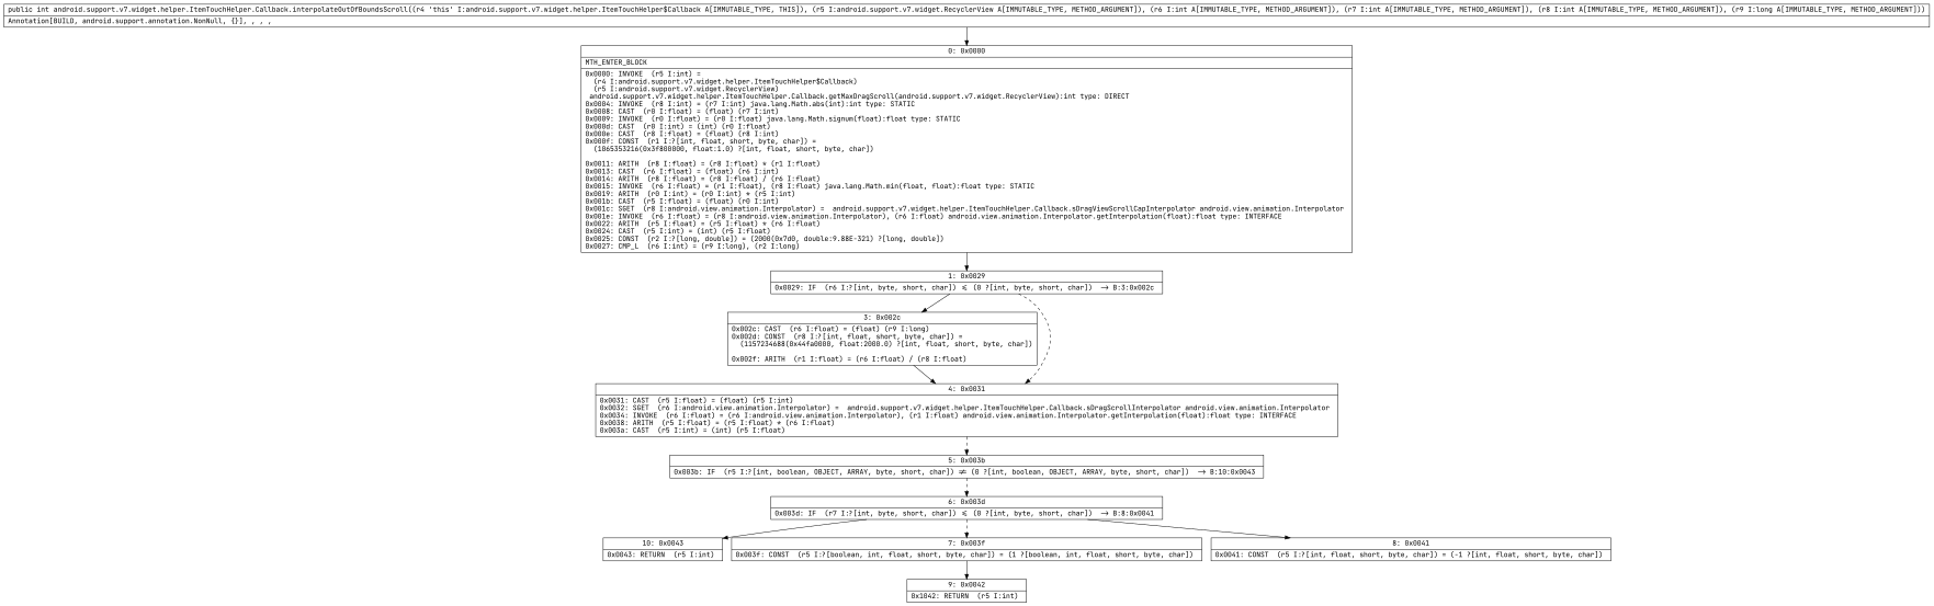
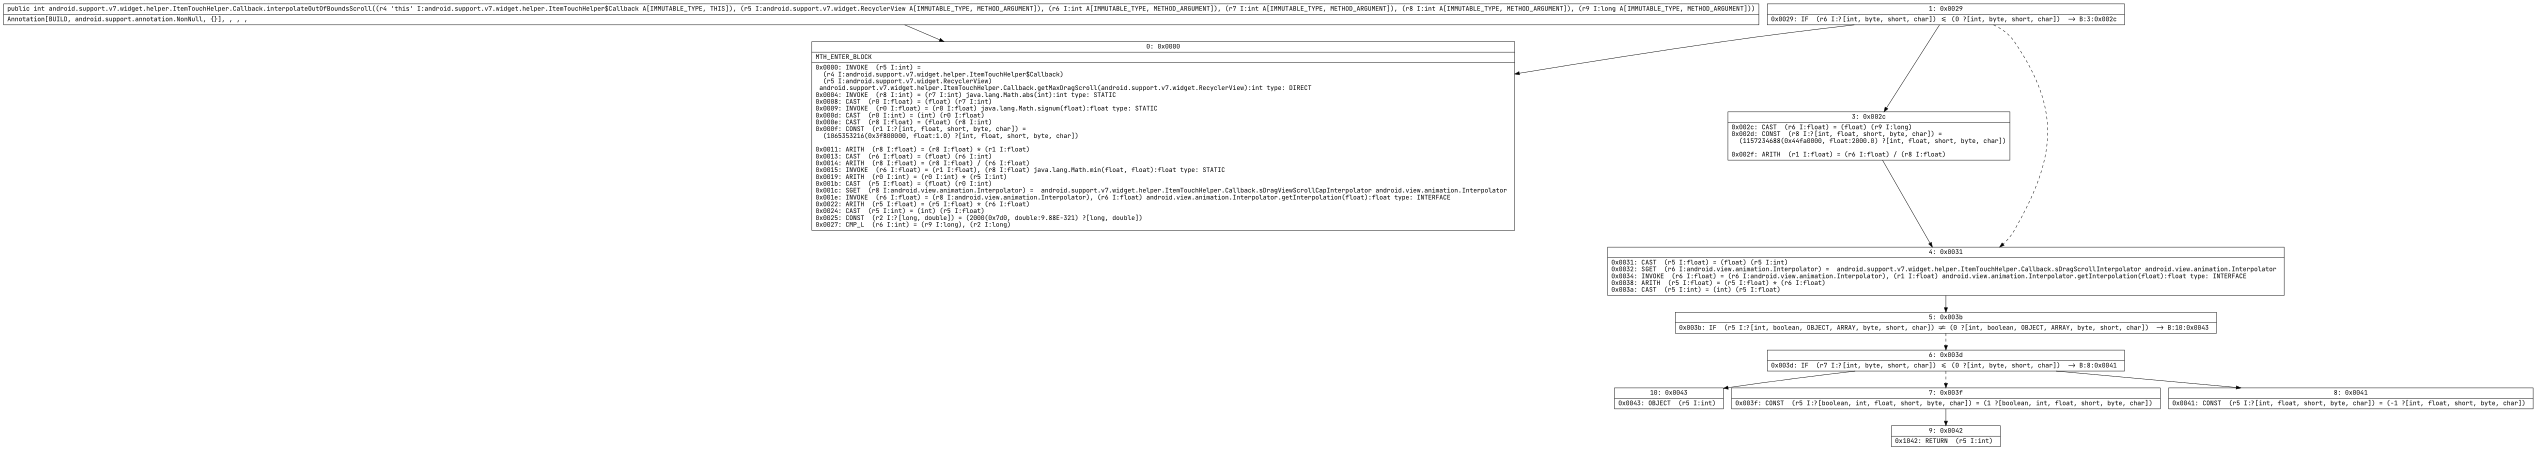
  digraph {
    fontname="JetBrains Mono"
    node [fontname="JetBrains Mono" shape=record]
    edge [fontname="JetBrains Mono"]
    n1 [label="{0\:\ 0x0000|MTH_ENTER_BLOCK\l|0x0000: INVOKE  (r5 I:int) = \l  (r4 I:android.support.v7.widget.helper.ItemTouchHelper$Callback)\l  (r5 I:android.support.v7.widget.RecyclerView)\l android.support.v7.widget.helper.ItemTouchHelper.Callback.getMaxDragScroll(android.support.v7.widget.RecyclerView):int type: DIRECT \l0x0004: INVOKE  (r8 I:int) = (r7 I:int) java.lang.Math.abs(int):int type: STATIC \l0x0008: CAST  (r0 I:float) = (float) (r7 I:int) \l0x0009: INVOKE  (r0 I:float) = (r0 I:float) java.lang.Math.signum(float):float type: STATIC \l0x000d: CAST  (r0 I:int) = (int) (r0 I:float) \l0x000e: CAST  (r8 I:float) = (float) (r8 I:int) \l0x000f: CONST  (r1 I:?[int, float, short, byte, char]) = \l  (1065353216(0x3f800000, float:1.0) ?[int, float, short, byte, char])\l \l0x0011: ARITH  (r8 I:float) = (r8 I:float) * (r1 I:float) \l0x0013: CAST  (r6 I:float) = (float) (r6 I:int) \l0x0014: ARITH  (r8 I:float) = (r8 I:float) \/ (r6 I:float) \l0x0015: INVOKE  (r6 I:float) = (r1 I:float), (r8 I:float) java.lang.Math.min(float, float):float type: STATIC \l0x0019: ARITH  (r0 I:int) = (r0 I:int) * (r5 I:int) \l0x001b: CAST  (r5 I:float) = (float) (r0 I:int) \l0x001c: SGET  (r8 I:android.view.animation.Interpolator) =  android.support.v7.widget.helper.ItemTouchHelper.Callback.sDragViewScrollCapInterpolator android.view.animation.Interpolator \l0x001e: INVOKE  (r6 I:float) = (r8 I:android.view.animation.Interpolator), (r6 I:float) android.view.animation.Interpolator.getInterpolation(float):float type: INTERFACE \l0x0022: ARITH  (r5 I:float) = (r5 I:float) * (r6 I:float) \l0x0024: CAST  (r5 I:int) = (int) (r5 I:float) \l0x0025: CONST  (r2 I:?[long, double]) = (2000(0x7d0, double:9.88E\-321) ?[long, double]) \l0x0027: CMP_L  (r6 I:int) = (r9 I:long), (r2 I:long) \l}"]
    n2 [label="{1\:\ 0x0029|0x0029: IF  (r6 I:?[int, byte, short, char]) \<= (0 ?[int, byte, short, char])  \-\> B:3:0x002c \l}"]
    n3 [label="{3\:\ 0x002c|0x002c: CAST  (r6 I:float) = (float) (r9 I:long) \l0x002d: CONST  (r8 I:?[int, float, short, byte, char]) = \l  (1157234688(0x44fa0000, float:2000.0) ?[int, float, short, byte, char])\l \l0x002f: ARITH  (r1 I:float) = (r6 I:float) \/ (r8 I:float) \l}"]
    n4 [label="{4\:\ 0x0031|0x0031: CAST  (r5 I:float) = (float) (r5 I:int) \l0x0032: SGET  (r6 I:android.view.animation.Interpolator) =  android.support.v7.widget.helper.ItemTouchHelper.Callback.sDragScrollInterpolator android.view.animation.Interpolator \l0x0034: INVOKE  (r6 I:float) = (r6 I:android.view.animation.Interpolator), (r1 I:float) android.view.animation.Interpolator.getInterpolation(float):float type: INTERFACE \l0x0038: ARITH  (r5 I:float) = (r5 I:float) * (r6 I:float) \l0x003a: CAST  (r5 I:int) = (int) (r5 I:float) \l}"]
    n5 [label="{5\:\ 0x003b|0x003b: IF  (r5 I:?[int, boolean, OBJECT, ARRAY, byte, short, char]) != (0 ?[int, boolean, OBJECT, ARRAY, byte, short, char])  \-\> B:10:0x0043 \l}"]
    n6 [label="{6\:\ 0x003d|0x003d: IF  (r7 I:?[int, byte, short, char]) \<= (0 ?[int, byte, short, char])  \-\> B:8:0x0041 \l}"]
-   n7 [label="{10\:\ 0x0043|0x0043: RETURN  (r5 I:int) \l}"]
+   n7 [label="{10\:\ 0x0043|0x0043: OBJECT  (r5 I:int) \l}"]
    n8 [label="{7\:\ 0x003f|0x003f: CONST  (r5 I:?[boolean, int, float, short, byte, char]) = (1 ?[boolean, int, float, short, byte, char]) \l}"]
    n9 [label="{8\:\ 0x0041|0x0041: CONST  (r5 I:?[int, float, short, byte, char]) = (\-1 ?[int, float, short, byte, char]) \l}"]
    n10 [label="{9\:\ 0x0042|0x1042: RETURN  (r5 I:int) \l}"]
    n11 [label="{public int android.support.v7.widget.helper.ItemTouchHelper.Callback.interpolateOutOfBoundsScroll((r4 'this' I:android.support.v7.widget.helper.ItemTouchHelper$Callback A[IMMUTABLE_TYPE, THIS]), (r5 I:android.support.v7.widget.RecyclerView A[IMMUTABLE_TYPE, METHOD_ARGUMENT]), (r6 I:int A[IMMUTABLE_TYPE, METHOD_ARGUMENT]), (r7 I:int A[IMMUTABLE_TYPE, METHOD_ARGUMENT]), (r8 I:int A[IMMUTABLE_TYPE, METHOD_ARGUMENT]), (r9 I:long A[IMMUTABLE_TYPE, METHOD_ARGUMENT]))  | Annotation[BUILD, android.support.annotation.NonNull, \{\}], , , , \l}"]
-   n1 -> n2
+   n2 -> n1
    n2 -> n3
    n2 -> n4 [style=dashed]
    n3 -> n4
-   n4 -> n5 [style=dashed]
+   n4 -> n5
    n5 -> n6 [style=dashed]
    n6 -> n7
    n6 -> n8 [style=dashed]
    n6 -> n9
    n8 -> n10
    n11 -> n1
  }
